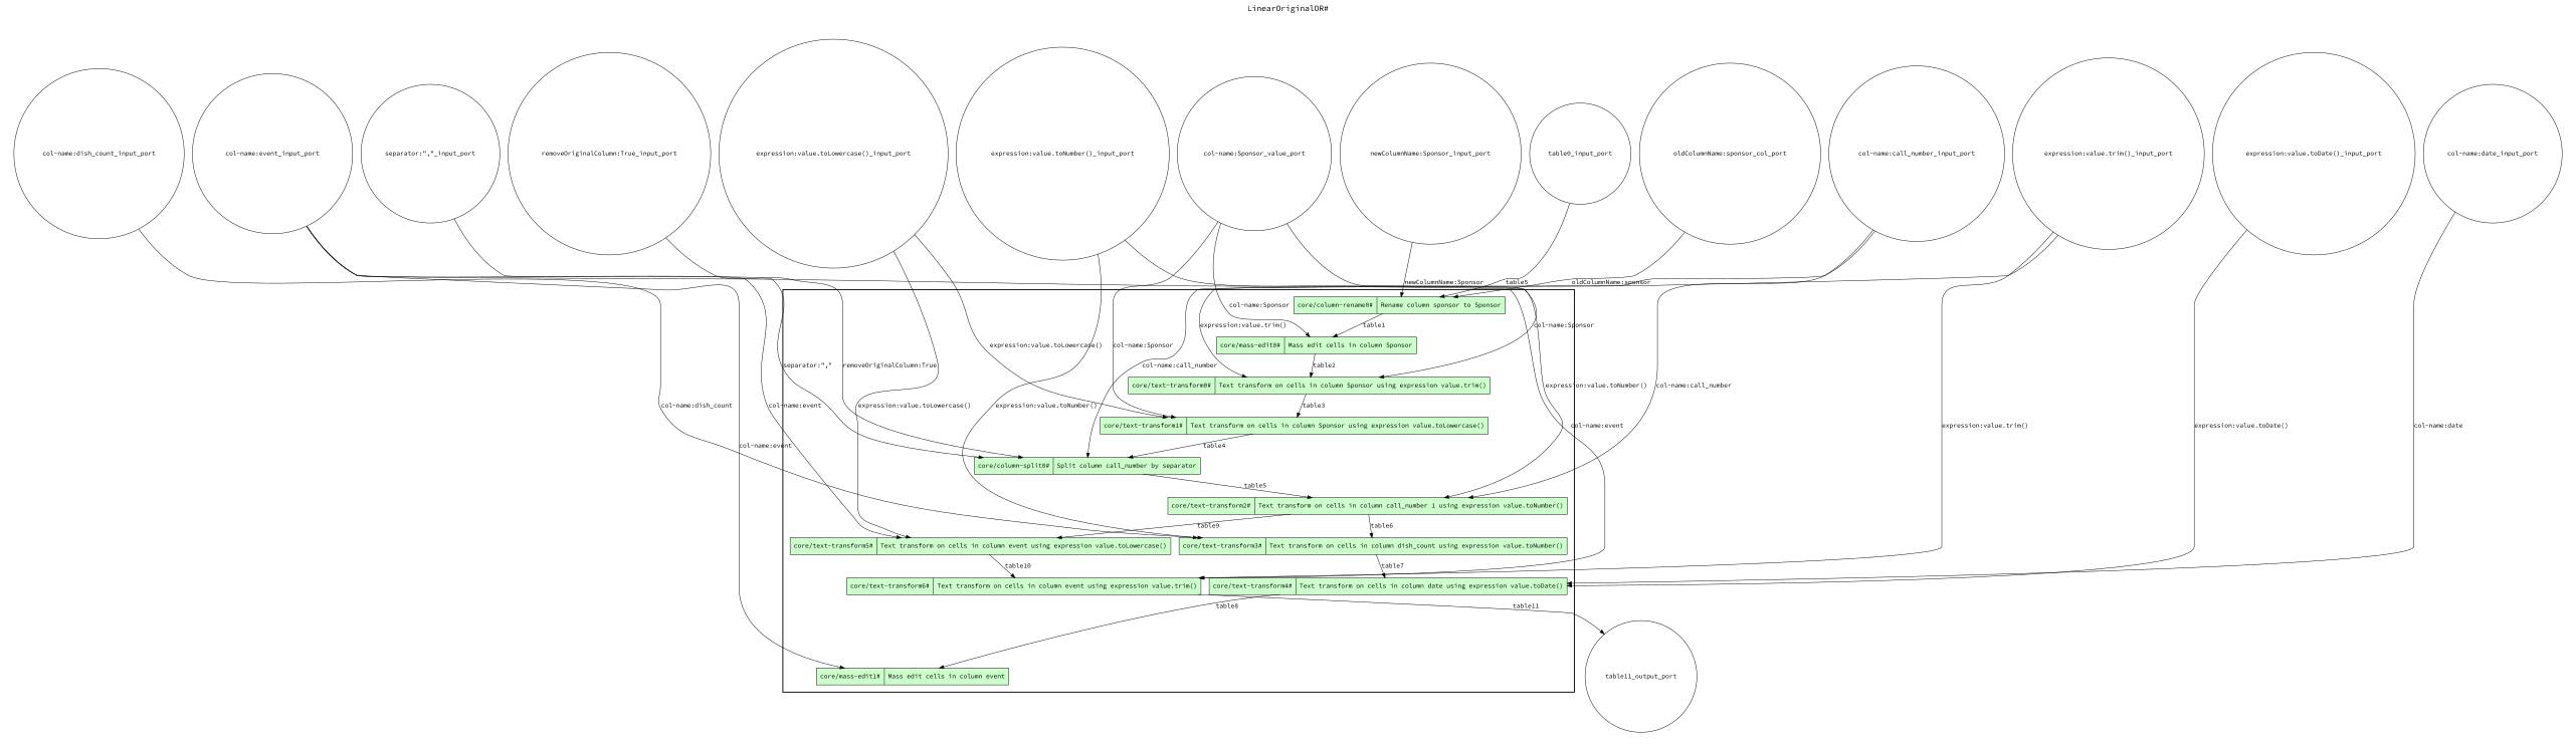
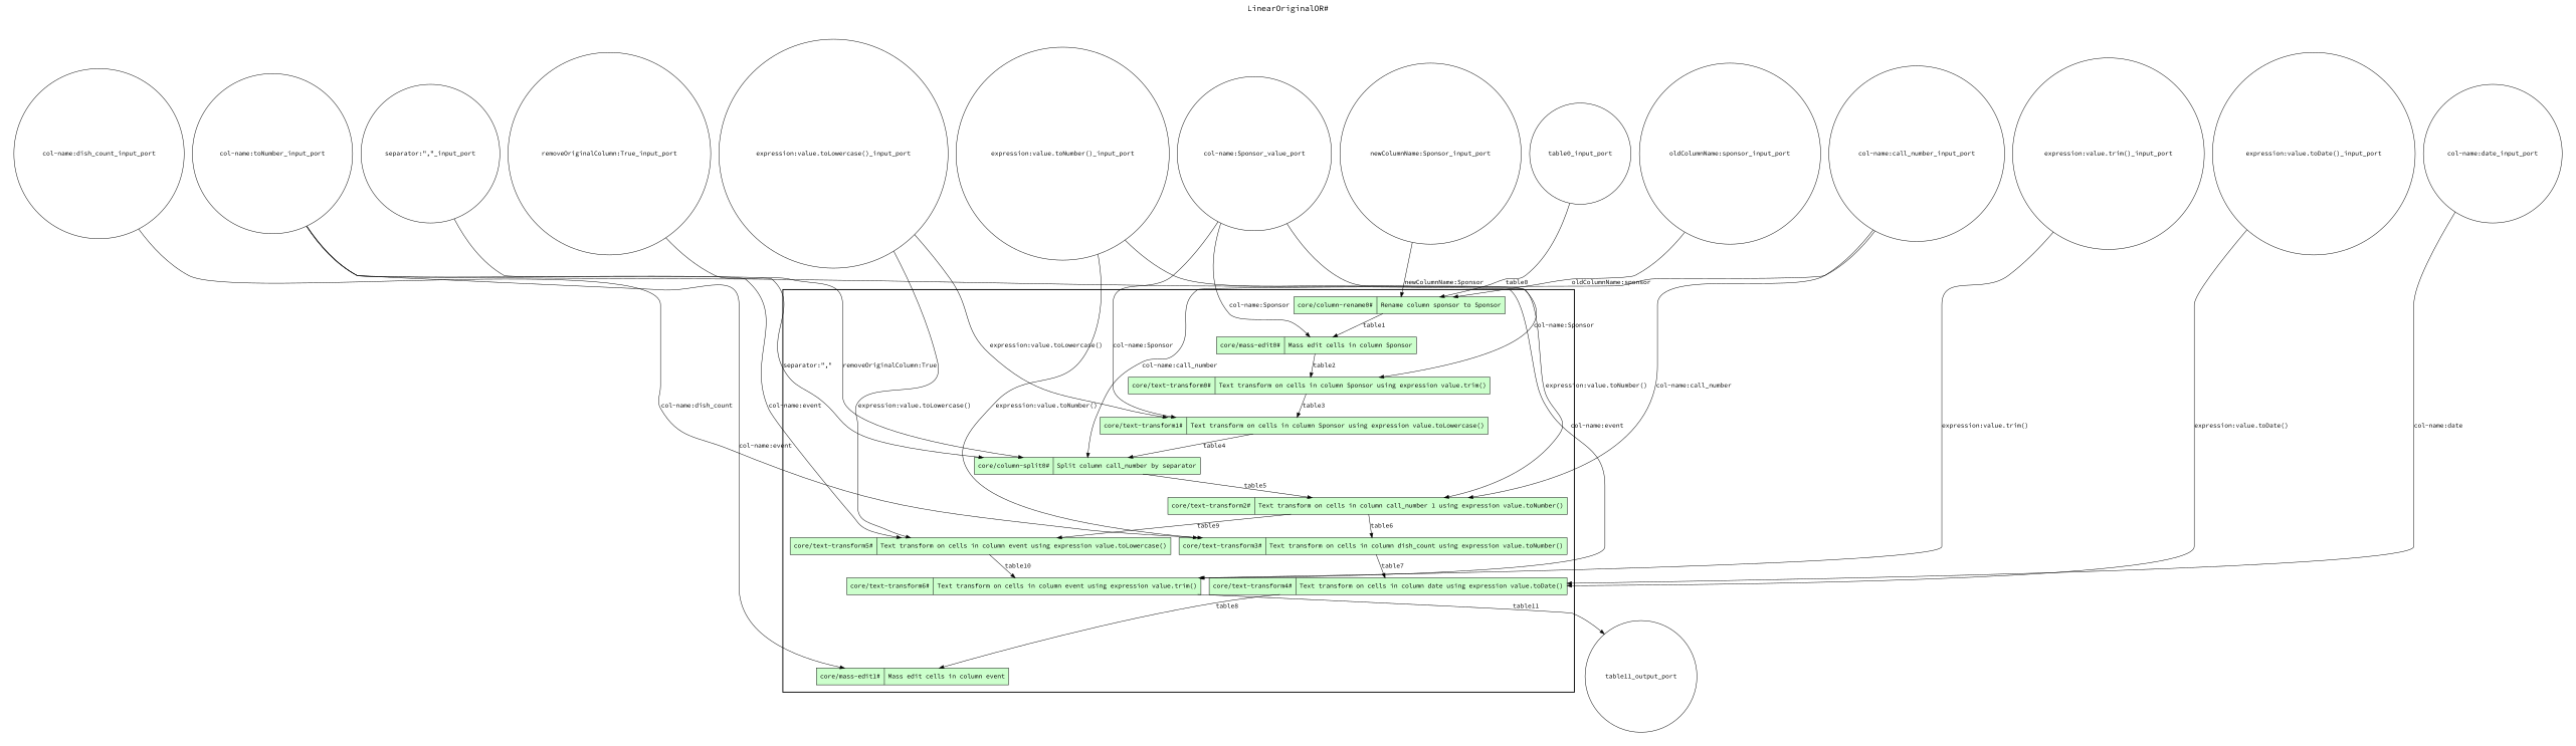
  digraph {
    fontname="Source Code Pro"
    fontsize=18
    label="LinearOriginalOR#"
    labelloc=t
    rankdir=TB
    node [fillcolor="#FFFFFF" fontname="Source Code Pro" peripheries=1 shape=circle style=filled]
    edge [fontname="Source Code Pro"]
    n1 [fillcolor="#CCFFCC" label="{{<f0> core/column-rename0# |<f1> Rename column sponsor to Sponsor}}" rankdir=LR shape=record]
    n2 [fillcolor="#CCFFCC" label="{{<f0> core/mass-edit0# |<f1> Mass edit cells in column Sponsor}}" rankdir=LR shape=record]
    n3 [fillcolor="#CCFFCC" label="{{<f0> core/text-transform0# |<f1> Text transform on cells in column Sponsor using expression value.trim()}}" rankdir=LR shape=record]
    n4 [fillcolor="#CCFFCC" label="{{<f0> core/text-transform1# |<f1> Text transform on cells in column Sponsor using expression value.toLowercase()}}" rankdir=LR shape=record]
    n5 [fillcolor="#CCFFCC" label="{{<f0> core/column-split0# |<f1> Split column call_number by separator}}" rankdir=LR shape=record]
    n6 [fillcolor="#CCFFCC" label="{{<f0> core/text-transform2# |<f1> Text transform on cells in column call_number 1 using expression value.toNumber()}}" rankdir=LR shape=record]
    n7 [fillcolor="#CCFFCC" label="{{<f0> core/text-transform3# |<f1> Text transform on cells in column dish_count using expression value.toNumber()}}" rankdir=LR shape=record]
    n8 [fillcolor="#CCFFCC" label="{{<f0> core/text-transform4# |<f1> Text transform on cells in column date using expression value.toDate()}}" rankdir=LR shape=record]
    n9 [fillcolor="#CCFFCC" label="{{<f0> core/mass-edit1# |<f1> Mass edit cells in column event}}" rankdir=LR shape=record]
    n10 [fillcolor="#CCFFCC" label="{{<f0> core/text-transform5# |<f1> Text transform on cells in column event using expression value.toLowercase()}}" rankdir=LR shape=record]
    n11 [fillcolor="#CCFFCC" label="{{<f0> core/text-transform6# |<f1> Text transform on cells in column event using expression value.trim()}}" rankdir=LR shape=record]
    "col-name:call_number_input_port" [width=0.2]
-   "oldColumnName:sponsor_input_port" [width=0.2 label="oldColumnName:sponsor_col_port"]
+   "oldColumnName:sponsor_input_port" [width=0.2]
    "removeOriginalColumn:True_input_port" [width=0.2]
    "separator:\",\"_input_port" [width=0.2]
    "expression:value.toDate()_input_port" [width=0.2]
    "expression:value.toLowercase()_input_port" [width=0.2]
-   "col-name:event_input_port" [width=0.2]
+   "col-name:event_input_port" [width=0.2 label="col-name:toNumber_input_port"]
    n19 [label="col-name:Sponsor_value_port" width=0.2]
    "col-name:date_input_port" [width=0.2]
    "newColumnName:Sponsor_input_port" [width=0.2]
    "expression:value.toNumber()_input_port" [width=0.2]
    "col-name:dish_count_input_port" [width=0.2]
    "expression:value.trim()_input_port" [width=0.2]
    table0_input_port [width=0.2]
    table11_output_port [width=0.2]
    subgraph cluster_1 {
      color=black
      label=""
      penwidth=2
      subgraph cluster_2 {
        color=black
        label=""
        penwidth=0
        n1
        n2
        n3
        n4
        n5
        n6
        n7
        n8
        n9
        n10
        n11
      }
    }
    subgraph cluster_3 {
      label=""
      penwidth=0
      subgraph cluster_4 {
        label=""
        penwidth=0
        table11_output_port
      }
    }
    subgraph cluster_5 {
      label=""
      penwidth=0
      subgraph cluster_6 {
        label=""
        penwidth=0
        "col-name:call_number_input_port"
        "oldColumnName:sponsor_input_port"
        "removeOriginalColumn:True_input_port"
        "separator:\",\"_input_port"
        "expression:value.toDate()_input_port"
        "expression:value.toLowercase()_input_port"
        "col-name:event_input_port"
        n19
        "col-name:date_input_port"
        "newColumnName:Sponsor_input_port"
        "expression:value.toNumber()_input_port"
        "col-name:dish_count_input_port"
        "expression:value.trim()_input_port"
        table0_input_port
      }
    }
    n1 -> n2 [label=table1]
    n2 -> n3 [label=table2]
    n3 -> n4 [label=table3]
    n4 -> n5 [label=table4]
    n5 -> n6 [label=table5]
    n6 -> n7 [label=table6]
    n6 -> n10 [label=table9]
    n7 -> n8 [label=table7]
    n8 -> n9 [label=table8]
    n10 -> n11 [label=table10]
    n11 -> table11_output_port [label=table11]
    "col-name:call_number_input_port" -> n5 [label="col-name:call_number"]
    "col-name:call_number_input_port" -> n6 [label="col-name:call_number"]
    "oldColumnName:sponsor_input_port" -> n1 [label="oldColumnName:sponsor"]
    "removeOriginalColumn:True_input_port" -> n5 [label="removeOriginalColumn:True"]
    "separator:\",\"_input_port" -> n5 [label="separator:\",\""]
    "expression:value.toDate()_input_port" -> n8 [label="expression:value.toDate()"]
    "expression:value.toLowercase()_input_port" -> n4 [label="expression:value.toLowercase()"]
    "expression:value.toLowercase()_input_port" -> n10 [label="expression:value.toLowercase()"]
    "col-name:event_input_port" -> n9 [label="col-name:event"]
    "col-name:event_input_port" -> n10 [label="col-name:event"]
    "col-name:event_input_port" -> n11 [label="col-name:event"]
    n19 -> n2 [label="col-name:Sponsor"]
    n19 -> n3 [label="col-name:Sponsor"]
    n19 -> n4 [label="col-name:Sponsor"]
    "col-name:date_input_port" -> n8 [label="col-name:date"]
    "newColumnName:Sponsor_input_port" -> n1 [label="newColumnName:Sponsor"]
    "expression:value.toNumber()_input_port" -> n6 [label="expression:value.toNumber()"]
    "expression:value.toNumber()_input_port" -> n7 [label="expression:value.toNumber()"]
    "col-name:dish_count_input_port" -> n7 [label="col-name:dish_count"]
-   "expression:value.trim()_input_port" -> n3 [label="expression:value.trim()"]
    "expression:value.trim()_input_port" -> n11 [label="expression:value.trim()"]
-   table0_input_port -> n1 [label=table5]
+   table0_input_port -> n1 [label=table0]
  }
